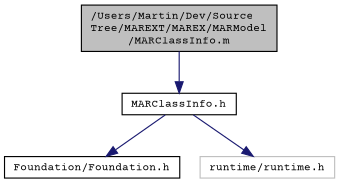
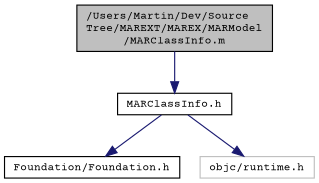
  digraph {
    fontname="Courier Prime"
    node [color=black fillcolor=white fontname="Courier Prime" fontsize=10 shape=record style=filled]
    edge [color=midnightblue fontname="Courier Prime" fontsize=10 labelfontname=Helvetica labelfontsize=10 style=solid]
    n1 [fillcolor=grey75 fontcolor=black height=0.2 label="/Users/Martin/Dev/Source\lTree/MAREXT/MAREX/MARModel\l/MARClassInfo.m" width=0.4]
    n2 [height=0.2 label="MARClassInfo.h" width=0.4]
    n3 [height=0.2 label="Foundation/Foundation.h" width=0.4]
-   n4 [color=grey75 height=0.2 label="runtime/runtime.h" width=0.4]
+   n4 [color=grey75 height=0.2 label="objc/runtime.h" width=0.4]
    n1 -> n2
    n2 -> n3
    n2 -> n4
  }
